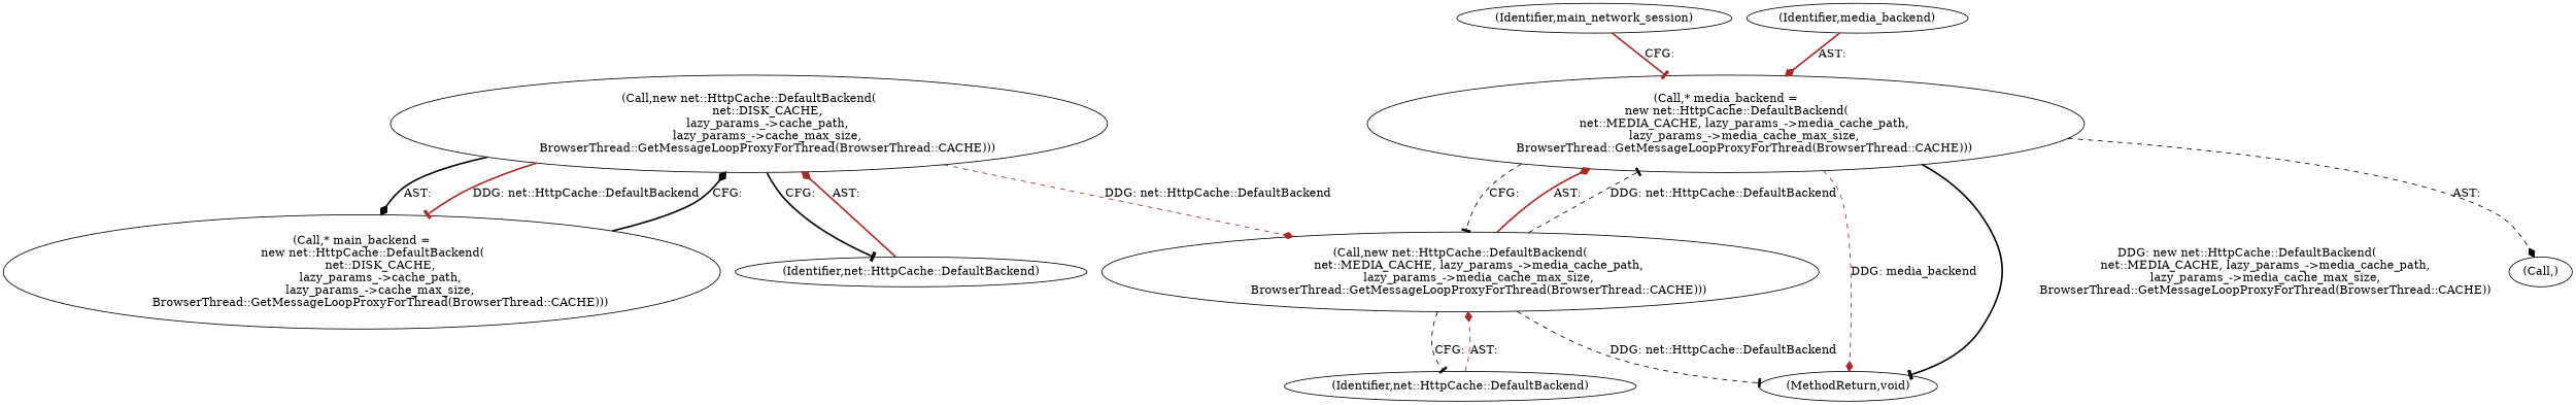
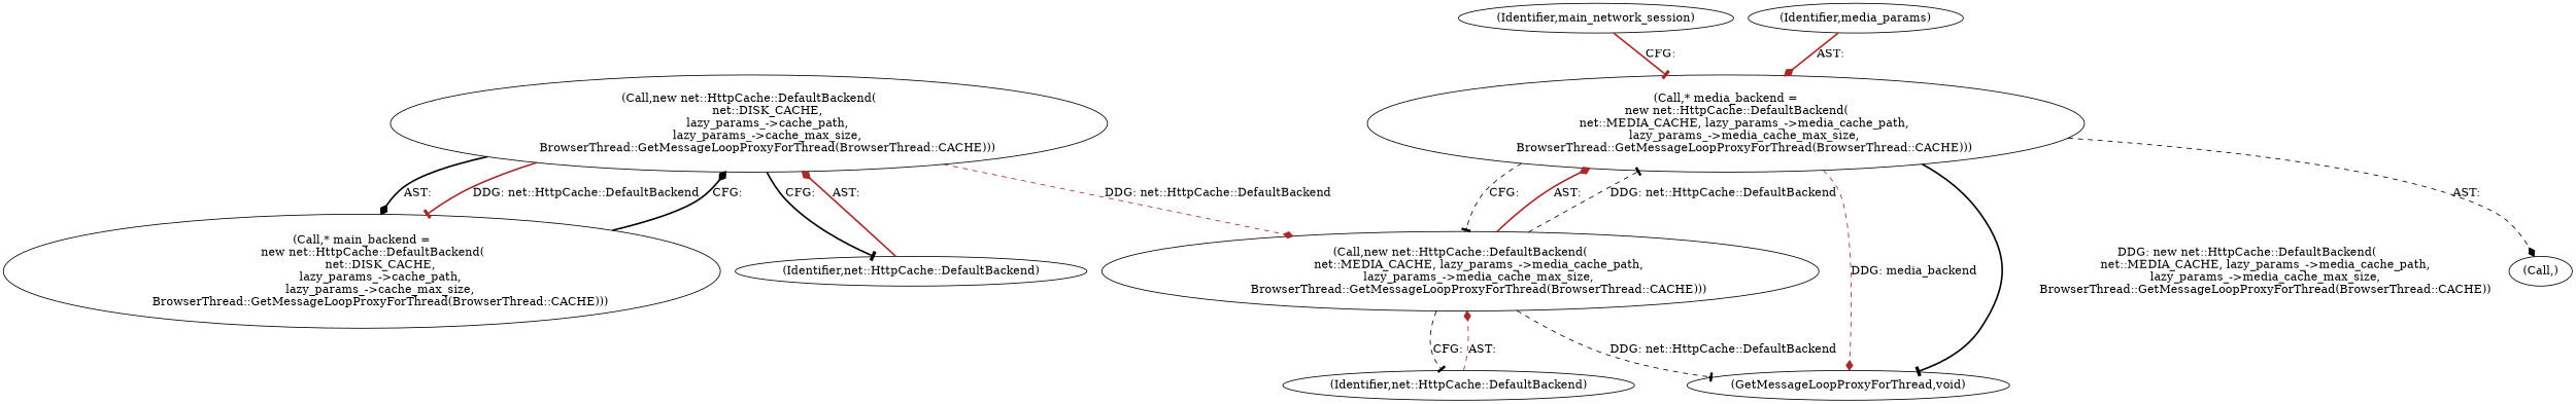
  digraph {
    edge [arrowhead=diamond color=black style=bold]
    n1 [label="(Call,* media_backend =\n      new net::HttpCache::DefaultBackend(\n          net::MEDIA_CACHE, lazy_params_->media_cache_path,\n          lazy_params_->media_cache_max_size,\n          BrowserThread::GetMessageLoopProxyForThread(BrowserThread::CACHE)))"]
    n2 [label="(Call,new net::HttpCache::DefaultBackend(\n          net::MEDIA_CACHE, lazy_params_->media_cache_path,\n          lazy_params_->media_cache_max_size,\n          BrowserThread::GetMessageLoopProxyForThread(BrowserThread::CACHE)))"]
-   n3 [label="(MethodReturn,void)"]
+   n3 [label="(GetMessageLoopProxyForThread,void)"]
    n4 [label="(Call,)"]
    n5 [label="(Identifier,net::HttpCache::DefaultBackend)"]
    n6 [label="(Call,new net::HttpCache::DefaultBackend(\n          net::DISK_CACHE,\n          lazy_params_->cache_path,\n          lazy_params_->cache_max_size,\n          BrowserThread::GetMessageLoopProxyForThread(BrowserThread::CACHE)))"]
    n7 [label="(Call,* main_backend =\n      new net::HttpCache::DefaultBackend(\n          net::DISK_CACHE,\n          lazy_params_->cache_path,\n          lazy_params_->cache_max_size,\n          BrowserThread::GetMessageLoopProxyForThread(BrowserThread::CACHE)))"]
    n8 [label="(Identifier,net::HttpCache::DefaultBackend)"]
    n9 [label="(Identifier,main_network_session)"]
-   n10 [label="(Identifier,media_backend)"]
+   n10 [label="(Identifier,media_params)"]
    n1 -> n2 [arrowhead=tee label="CFG: " style=dashed]
    n1 -> n3 [color=brown label="DDG: media_backend" style=dashed]
    n1 -> n3 [arrowhead=tee label="DDG: new net::HttpCache::DefaultBackend(\n          net::MEDIA_CACHE, lazy_params_->media_cache_path,\n          lazy_params_->media_cache_max_size,\n          BrowserThread::GetMessageLoopProxyForThread(BrowserThread::CACHE))"]
    n1 -> n4 [label="AST: " style=dashed]
    n2 -> n1 [color=brown label="AST: "]
    n2 -> n1 [arrowhead=tee label="DDG: net::HttpCache::DefaultBackend" style=dashed]
    n2 -> n3 [arrowhead=tee label="DDG: net::HttpCache::DefaultBackend" style=dashed]
    n2 -> n5 [arrowhead=tee label="CFG: " style=dashed]
    n5 -> n2 [color=brown label="AST: " style=dashed]
    n6 -> n2 [color=brown label="DDG: net::HttpCache::DefaultBackend" style=dashed]
    n6 -> n7 [label="AST: "]
    n6 -> n7 [arrowhead=tee color=brown label="DDG: net::HttpCache::DefaultBackend"]
    n6 -> n8 [arrowhead=tee label="CFG: "]
    n7 -> n6 [label="CFG: "]
    n8 -> n6 [color=brown label="AST: "]
    n9 -> n1 [arrowhead=tee color=brown label="CFG: "]
    n10 -> n1 [color=brown label="AST: "]
  }
